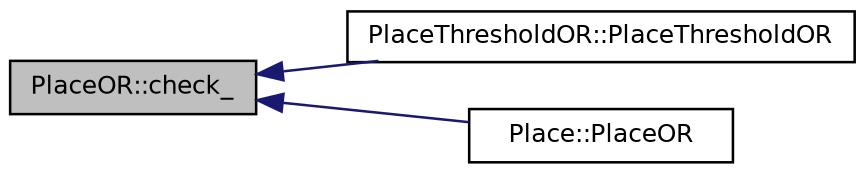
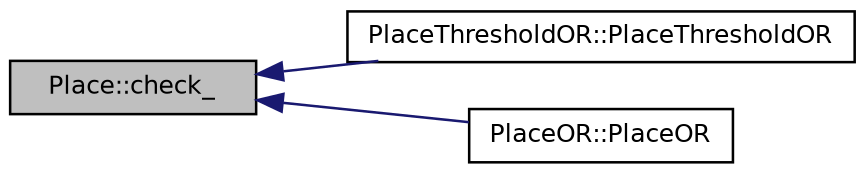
  digraph {
    rankdir=LR
    node [color=black fillcolor=white fontname=Helvetica fontsize=10 shape=record style=filled]
    edge [color=midnightblue dir=back fontname=Helvetica fontsize=10 labelfontname=Helvetica labelfontsize=10 style=solid]
-   n1 [fillcolor=grey75 fontcolor=black height=0.2 label="PlaceOR::check_" width=0.4]
+   n1 [fillcolor=grey75 fontcolor=black height=0.2 label="Place::check_" width=0.4]
    n2 [height=0.2 label="PlaceThresholdOR::PlaceThresholdOR" width=0.4]
-   n3 [height=0.2 label="Place::PlaceOR" width=0.4]
+   n3 [height=0.2 label="PlaceOR::PlaceOR" width=0.4]
    n1 -> n2
    n1 -> n3
  }
